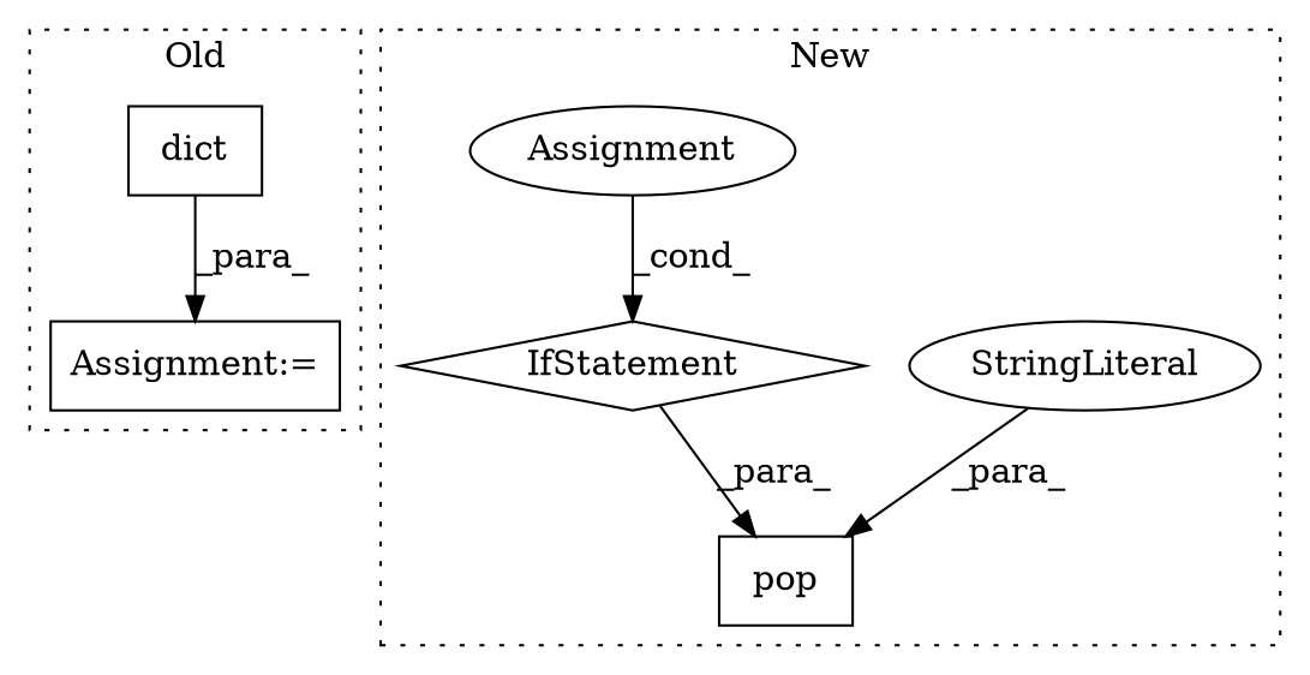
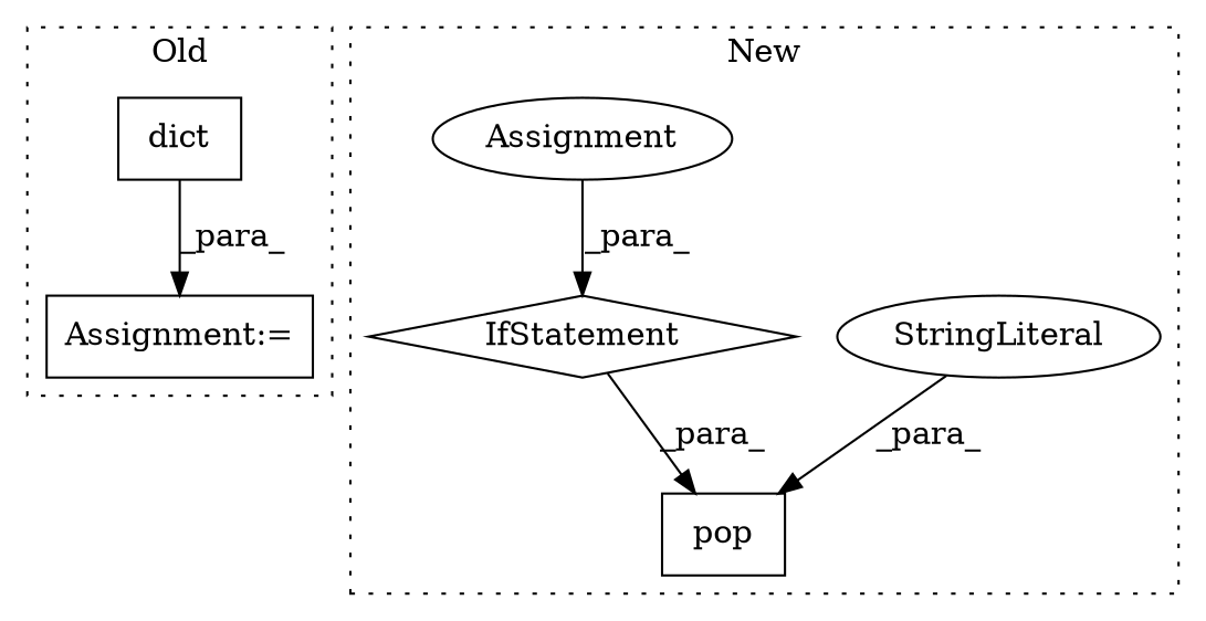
  digraph {
    node [a=32 shape=box]
    n1 [l="5,1" label=dict s="6335,6452"]
    n2 [a=7 l=1 label="Assignment:=" s=6334]
    n3 [l="4,1" label=pop s="6793,6819"]
    n4 [a=45 l=5 label=StringLiteral s=6814 shape=ellipse]
    n5 [a=25 l="4,2" label=IfStatement s="6746,6762" shape=diamond]
    n6 [a=42 label=Assignment shape=ellipse]
    subgraph cluster_1 {
      label=Old
      style=dotted
      n1
      n2
    }
    subgraph cluster_2 {
      label=New
      style=dotted
      n3
      n4
      n5
      n6
    }
    n1 -> n2 [label=_para_]
    n4 -> n3 [label=_para_]
    n5 -> n3 [label=_para_]
-   n6 -> n5 [label=_cond_]
+   n6 -> n5 [label=_para_]
  }
